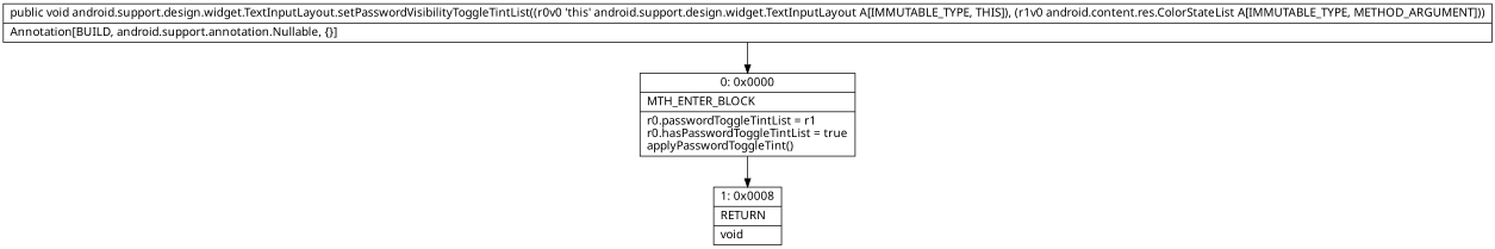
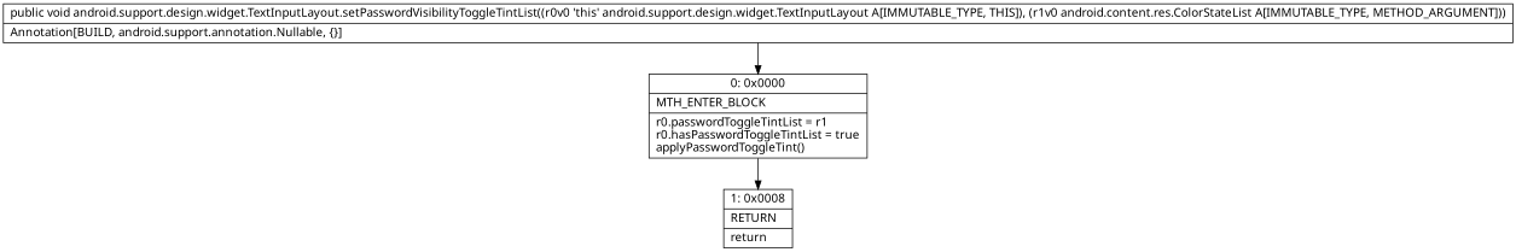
  digraph {
    fontname="Noto Sans"
    node [shape=record fontname="Noto Sans"]
    edge [fontname="Noto Sans"]
    n1 [label="{0\:\ 0x0000|MTH_ENTER_BLOCK\l|r0.passwordToggleTintList = r1\lr0.hasPasswordToggleTintList = true\lapplyPasswordToggleTint()\l}"]
-   n2 [label="{1\:\ 0x0008|RETURN\l|void\l}"]
+   n2 [label="{1\:\ 0x0008|RETURN\l|return\l}"]
    n3 [label="{public void android.support.design.widget.TextInputLayout.setPasswordVisibilityToggleTintList((r0v0 'this' android.support.design.widget.TextInputLayout A[IMMUTABLE_TYPE, THIS]), (r1v0 android.content.res.ColorStateList A[IMMUTABLE_TYPE, METHOD_ARGUMENT]))  | Annotation[BUILD, android.support.annotation.Nullable, \{\}]\l}"]
    n1 -> n2
    n3 -> n1
  }
